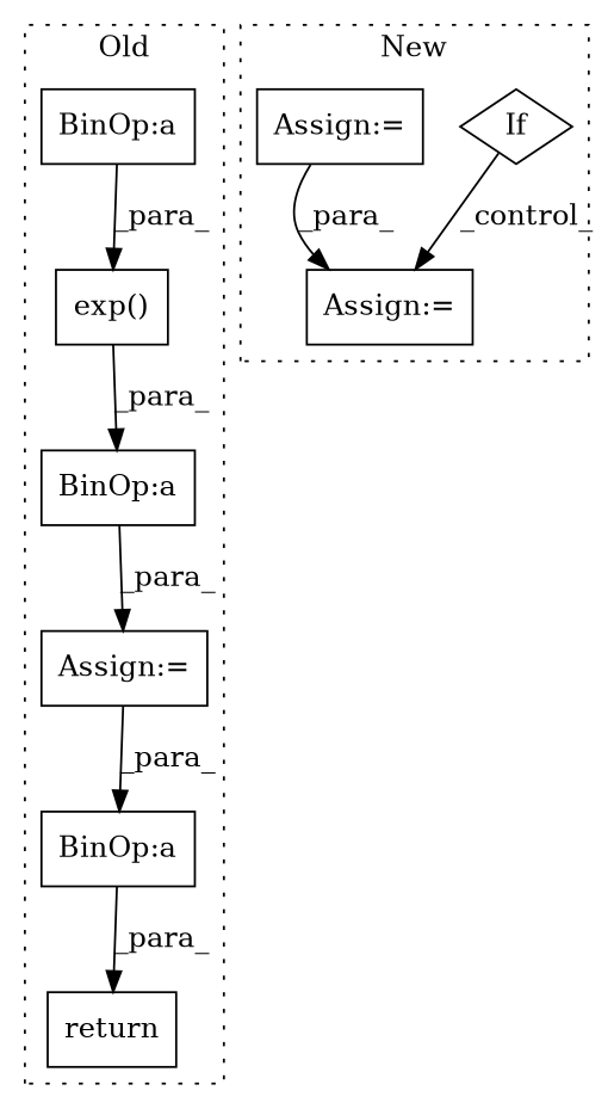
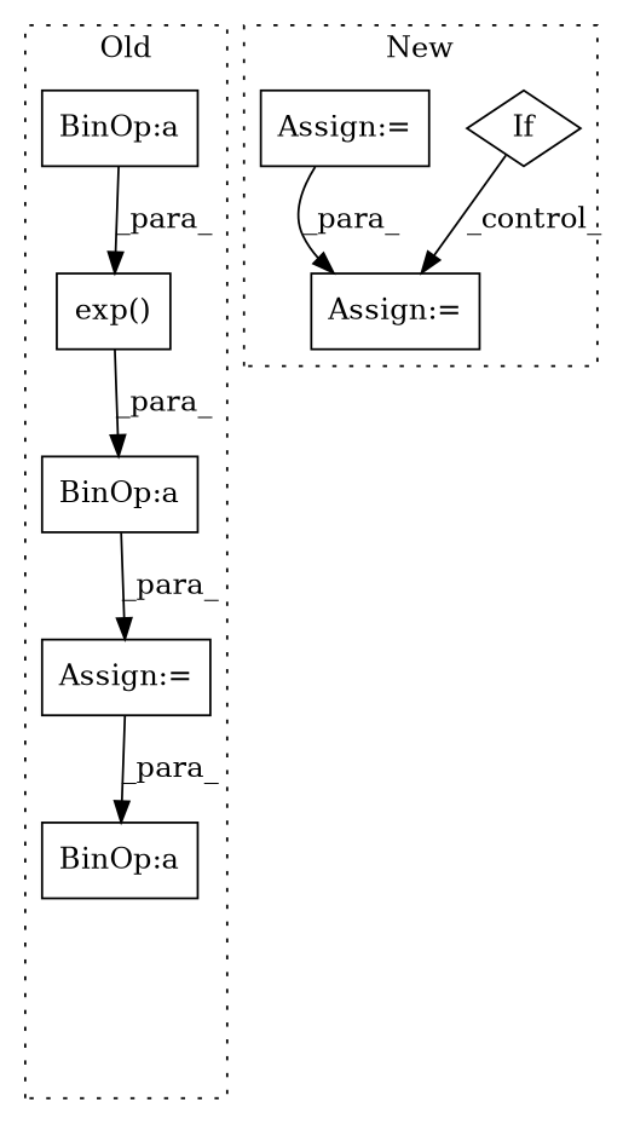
  digraph {
    node [a=68 l=3 shape=box]
    n1 [a=75 l="10,1" label="exp()" s="2356,2378"]
    n2 [label="Assign:=" s=2353]
    n3 [a=82 label="BinOp:a" s=2379]
    n4 [a=82 label="BinOp:a" s=2371]
    n5 [a=82 label="BinOp:a" s=2477]
-   n6 [a=93 l=7 label=return s=2447]
    n7 [a=96 label=If s=2670 shape=diamond]
    n8 [label="Assign:=" s=2723]
    n9 [label="Assign:=" s=2636]
    subgraph cluster_1 {
      label=Old
      style=dotted
      n1
      n2
      n3
      n4
      n5
-     n6
    }
    subgraph cluster_2 {
      label=New
      style=dotted
      n7
      n8
      n9
    }
    n1 -> n3 [label=_para_]
    n2 -> n5 [label=_para_]
    n3 -> n2 [label=_para_]
    n4 -> n1 [label=_para_]
-   n5 -> n6 [label=_para_]
    n7 -> n8 [label=_control_]
    n9 -> n8 [label=_para_]
  }
